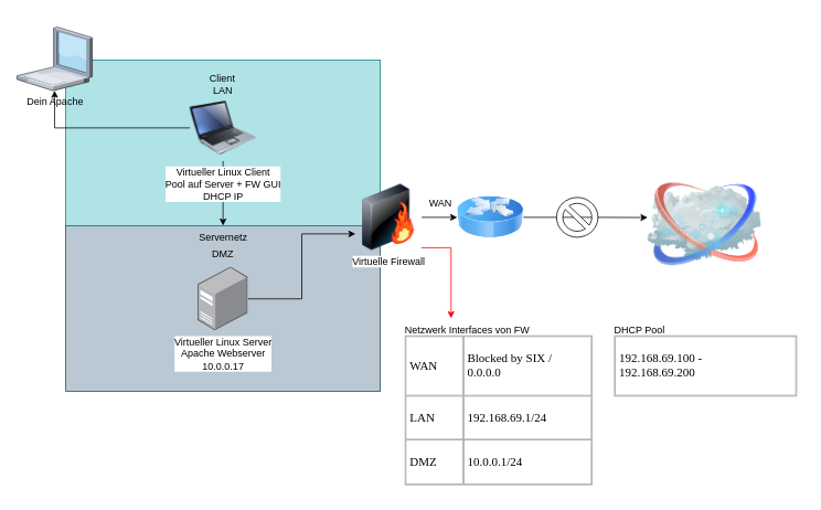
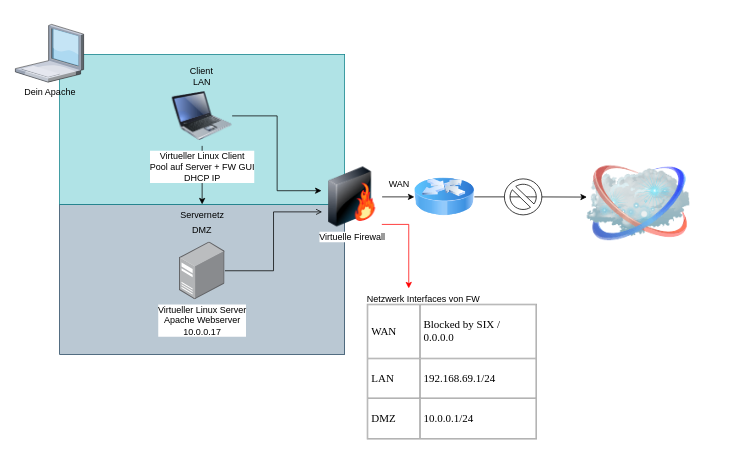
  <mxCell id="0" />
  <mxCell id="1" parent="0" />
  <mxCell id="2" value="" style="rounded=0;whiteSpace=wrap;html=1;fillColor=#bac8d3;strokeColor=#23445d;" parent="1" vertex="1"><mxGeometry x="79" y="272" width="380" height="200" as="geometry" /></mxCell>
  <mxCell id="3" value="C" style="rounded=0;whiteSpace=wrap;html=1;fillColor=#b0e3e6;strokeColor=#0e8088;" parent="1" vertex="1"><mxGeometry x="79" y="72" width="380" height="200" as="geometry" /></mxCell>
  <mxCell id="4" style="edgeStyle=orthogonalEdgeStyle;rounded=0;orthogonalLoop=1;jettySize=auto;html=1;entryX=0;entryY=0.433;entryDx=0;entryDy=0;entryPerimeter=0;" parent="1" source="5" target="6" edge="1"><mxGeometry relative="1" as="geometry" /></mxCell>
  <mxCell id="5" value="" style="image;html=1;image=img/lib/clip_art/networking/Router_Icon_128x128.png" parent="1" vertex="1"><mxGeometry x="552" y="222" width="80" height="80" as="geometry" /></mxCell>
  <mxCell id="6" value="" style="image;html=1;image=img/lib/clip_art/networking/Cloud_128x128.png" parent="1" vertex="1"><mxGeometry x="782" y="209" width="138" height="123" as="geometry" /></mxCell>
- <mxCell id="7" style="edgeStyle=orthogonalEdgeStyle;rounded=0;orthogonalLoop=1;jettySize=auto;html=1;fontColor=#000000;strokeColor=#000000;" parent="1" source="9" target="10" edge="1"><mxGeometry relative="1" as="geometry" /></mxCell>
+ <mxCell id="7" style="edgeStyle=orthogonalEdgeStyle;rounded=0;orthogonalLoop=1;jettySize=auto;html=1;entryX=-0.01;entryY=0.397;entryDx=0;entryDy=0;entryPerimeter=0;fontColor=#000000;strokeColor=#000000;" parent="1" source="9" target="14" edge="1"><mxGeometry relative="1" as="geometry" /></mxCell>
  <mxCell id="8" value="" style="edgeStyle=orthogonalEdgeStyle;rounded=0;orthogonalLoop=1;jettySize=auto;html=1;" edge="1" parent="1" source="9" target="16"><mxGeometry relative="1" as="geometry" /></mxCell>
  <mxCell id="9" value="Virtueller Linux Client&lt;br&gt;Pool auf Server + FW GUI&lt;br&gt;DHCP IP" style="image;html=1;image=img/lib/clip_art/computers/Laptop_128x128.png" parent="1" vertex="1"><mxGeometry x="229" y="114" width="80" height="80" as="geometry" /></mxCell>
  <mxCell id="10" value="Dein Apache" style="verticalLabelPosition=bottom;sketch=0;aspect=fixed;html=1;verticalAlign=top;strokeColor=none;align=center;outlineConnect=0;shape=mxgraph.citrix.laptop_1;" parent="1" vertex="1"><mxGeometry x="20" y="32" width="91" height="77" as="geometry" /></mxCell>
- <mxCell id="11" style="edgeStyle=orthogonalEdgeStyle;rounded=0;orthogonalLoop=1;jettySize=auto;html=1;entryX=0;entryY=0.75;entryDx=0;entryDy=0;fontColor=#000000;strokeColor=#000000;" parent="1" source="12" target="14" edge="1"><mxGeometry relative="1" as="geometry" /></mxCell>
+ <mxCell id="11" style="edgeStyle=orthogonalEdgeStyle;rounded=0;orthogonalLoop=1;jettySize=auto;html=1;entryX=0;entryY=0.75;entryDx=0;entryDy=0;fontColor=#000000;strokeColor=#000000;endArrow=open;" parent="1" source="12" target="14" edge="1"><mxGeometry relative="1" as="geometry" /></mxCell>
  <mxCell id="12" value="Virtueller Linux Server&lt;br&gt;Apache Webserver&lt;br&gt;10.0.0.17" style="image;points=[];aspect=fixed;html=1;align=center;shadow=0;dashed=0;image=img/lib/allied_telesis/computer_and_terminals/Server_Desktop.svg;" parent="1" vertex="1"><mxGeometry x="238.63" y="322" width="60.74" height="77" as="geometry" /></mxCell>
  <mxCell id="13" style="edgeStyle=orthogonalEdgeStyle;rounded=0;orthogonalLoop=1;jettySize=auto;html=1;" parent="1" source="14" target="5" edge="1"><mxGeometry relative="1" as="geometry" /></mxCell>
  <mxCell id="14" value="Virtuelle Firewall" style="image;html=1;image=img/lib/clip_art/networking/Firewall-page1_128x128.png" parent="1" vertex="1"><mxGeometry x="429" y="222" width="80" height="80" as="geometry" /></mxCell>
  <mxCell id="15" value="Client" style="text;html=1;strokeColor=none;fillColor=none;align=center;verticalAlign=middle;whiteSpace=wrap;rounded=0;fontColor=#000000;" parent="1" vertex="1"><mxGeometry x="222.32" y="79" width="93.37" height="30" as="geometry" /></mxCell>
  <mxCell id="16" value="Servernetz" style="text;html=1;strokeColor=none;fillColor=none;align=center;verticalAlign=middle;whiteSpace=wrap;rounded=0;fontColor=#000000;" parent="1" vertex="1"><mxGeometry x="217.5" y="272" width="103" height="30" as="geometry" /></mxCell>
  <mxCell id="17" value="" style="shape=image;verticalLabelPosition=bottom;labelBackgroundColor=default;verticalAlign=top;aspect=fixed;imageAspect=0;image=https://upload.wikimedia.org/wikipedia/commons/thumb/9/9e/SIX_Group_logo.svg/2560px-SIX_Group_logo.svg.png;" vertex="1" parent="1"><mxGeometry x="654.5" y="206.41" width="85" height="23.59" as="geometry" /></mxCell>
  <mxCell id="18" value="" style="verticalLabelPosition=bottom;verticalAlign=top;html=1;shape=mxgraph.basic.no_symbol" vertex="1" parent="1"><mxGeometry x="672" y="238" width="50" height="48" as="geometry" /></mxCell>
  <mxCell id="19" value="" style="shape=image;verticalLabelPosition=bottom;labelBackgroundColor=default;verticalAlign=top;aspect=fixed;imageAspect=0;image=https://img.icons8.com/color/512/old-vmware-logo.png;" vertex="1" parent="1"><mxGeometry x="82" y="20" width="52" height="52" as="geometry" /></mxCell>
  <mxCell id="20" style="edgeStyle=orthogonalEdgeStyle;rounded=0;orthogonalLoop=1;jettySize=auto;html=1;exitX=0.25;exitY=0;exitDx=0;exitDy=0;entryX=0.995;entryY=0.959;entryDx=0;entryDy=0;entryPerimeter=0;strokeColor=#ff0000;startArrow=classic;startFill=1;endArrow=none;endFill=0;" edge="1" parent="1" source="21" target="14"><mxGeometry relative="1" as="geometry" /></mxCell>
  <mxCell id="21" value="&lt;div style=&quot;direction:ltr;border-width:100%&quot;&gt;&lt;div style=&quot;direction:ltr;margin-top:0in;margin-left:0in;width:2.369in&quot;&gt;&lt;div style=&quot;direction:ltr;margin-top:0in;margin-left:0in;width:2.369in&quot;&gt;&lt;div style=&quot;direction:ltr&quot;&gt;Netzwerk Interfaces von FW&lt;br&gt;&lt;table border=&quot;1&quot; cellpadding=&quot;0&quot; cellspacing=&quot;0&quot; valign=&quot;top&quot; style=&quot;direction:ltr;&lt;br/&gt; border-collapse:collapse;border-style:solid;border-color:#A3A3A3;border-width:&lt;br/&gt; 1pt&quot; title=&quot;&quot; summary=&quot;&quot;&gt; &lt;tbody&gt;&lt;tr&gt;  &lt;td style=&quot;border-style:solid;border-color:#A3A3A3;border-width:1pt;&lt;br/&gt;  vertical-align:top;width:.6673in;padding:2.0pt 3.0pt 2.0pt 3.0pt&quot;&gt;&lt;br&gt;  &lt;p style=&quot;margin:0in;font-family:Calibri;font-size:11.0pt&quot;&gt;WAN&lt;/p&gt;&lt;br&gt;  &lt;/td&gt;  &lt;td style=&quot;border-style:solid;border-color:#A3A3A3;border-width:1pt;&lt;br/&gt;  vertical-align:top;width:1.608in;padding:2.0pt 3.0pt 2.0pt 3.0pt&quot;&gt;&lt;br&gt;  &lt;p style=&quot;margin:0in;font-family:Calibri;font-size:11.0pt&quot;&gt;Blocked by SIX /&lt;br&gt;  0.0.0.0&lt;/p&gt;&lt;br&gt;  &lt;/td&gt; &lt;/tr&gt; &lt;tr&gt;  &lt;td style=&quot;border-style:solid;border-color:#A3A3A3;border-width:1pt;&lt;br/&gt;  vertical-align:top;width:.6673in;padding:2.0pt 3.0pt 2.0pt 3.0pt&quot;&gt;&lt;br&gt;  &lt;p style=&quot;margin:0in;font-family:Calibri;font-size:11.0pt&quot;&gt;LAN&lt;/p&gt;&lt;br&gt;  &lt;/td&gt;  &lt;td style=&quot;border-style:solid;border-color:#A3A3A3;border-width:1pt;&lt;br/&gt;  vertical-align:top;width:1.538in;padding:2.0pt 3.0pt 2.0pt 3.0pt&quot;&gt;&lt;br&gt;  &lt;p style=&quot;margin:0in;font-family:Calibri;font-size:11.0pt&quot;&gt;192.168.69.1/24&lt;/p&gt;&lt;br&gt;  &lt;/td&gt; &lt;/tr&gt; &lt;tr&gt;  &lt;td style=&quot;border-style:solid;border-color:#A3A3A3;border-width:1pt;&lt;br/&gt;  vertical-align:top;width:.6673in;padding:2.0pt 3.0pt 2.0pt 3.0pt&quot;&gt;&lt;br&gt;  &lt;p style=&quot;margin:0in;font-family:Calibri;font-size:11.0pt&quot;&gt;DMZ&lt;/p&gt;&lt;br&gt;  &lt;/td&gt;  &lt;td style=&quot;border-style:solid;border-color:#A3A3A3;border-width:1pt;&lt;br/&gt;  vertical-align:top;width:1.538in;padding:2.0pt 3.0pt 2.0pt 3.0pt&quot;&gt;&lt;br&gt;  &lt;p style=&quot;margin:0in;font-family:Calibri;font-size:11.0pt&quot;&gt;10.0.0.1/24&lt;/p&gt;&lt;br&gt;  &lt;/td&gt; &lt;/tr&gt;&lt;/tbody&gt;&lt;/table&gt;&lt;/div&gt;&lt;/div&gt;&lt;/div&gt;&lt;br&gt;&lt;/div&gt;" style="text;whiteSpace=wrap;html=1;" vertex="1" parent="1"><mxGeometry x="487" y="384" width="230" height="210" as="geometry" /></mxCell>
- <mxCell id="22" value="&lt;div style=&quot;direction:ltr;border-width:100%&quot;&gt;&lt;div style=&quot;direction:ltr;margin-top:0in;margin-left:0in;width:2.303in&quot;&gt;&lt;div style=&quot;direction:ltr;margin-top:0in;margin-left:0in;width:2.303in&quot;&gt;&lt;div style=&quot;direction:ltr&quot;&gt;DHCP Pool&lt;br&gt;&lt;table border=&quot;1&quot; cellpadding=&quot;0&quot; cellspacing=&quot;0&quot; valign=&quot;top&quot; style=&quot;direction:ltr;&lt;br/&gt; border-collapse:collapse;border-style:solid;border-color:#A3A3A3;border-width:&lt;br/&gt; 1pt&quot; title=&quot;&quot; summary=&quot;&quot;&gt; &lt;tbody&gt;&lt;tr&gt;  &lt;td style=&quot;border-style:solid;border-color:#A3A3A3;border-width:1pt;&lt;br/&gt;  vertical-align:top;width:2.293in;padding:2.0pt 3.0pt 2.0pt 3.0pt&quot;&gt;&lt;br&gt;  &lt;p style=&quot;margin:0in;font-family:Calibri;font-size:11.0pt&quot;&gt;192.168.69.100 -&lt;br&gt;  192.168.69.200&lt;/p&gt;&lt;br&gt;  &lt;/td&gt; &lt;/tr&gt;&lt;/tbody&gt;&lt;/table&gt;&lt;br&gt;&lt;/div&gt;&lt;/div&gt;&lt;/div&gt;&lt;/div&gt;" style="text;whiteSpace=wrap;html=1;" vertex="1" parent="1"><mxGeometry x="739.5" y="384" width="230" height="110" as="geometry" /></mxCell>
  <mxCell id="23" value="WAN" style="text;html=1;strokeColor=none;fillColor=none;align=center;verticalAlign=middle;whiteSpace=wrap;rounded=0;" vertex="1" parent="1"><mxGeometry x="502" y="230" width="60" height="30" as="geometry" /></mxCell>
  <mxCell id="24" value="LAN" style="text;html=1;strokeColor=none;fillColor=none;align=center;verticalAlign=middle;whiteSpace=wrap;rounded=0;" vertex="1" parent="1"><mxGeometry x="238.63" y="94" width="60" height="30" as="geometry" /></mxCell>
  <mxCell id="25" value="DMZ" style="text;html=1;strokeColor=none;fillColor=none;align=center;verticalAlign=middle;whiteSpace=wrap;rounded=0;" vertex="1" parent="1"><mxGeometry x="239.37" y="292" width="60" height="30" as="geometry" /></mxCell>
